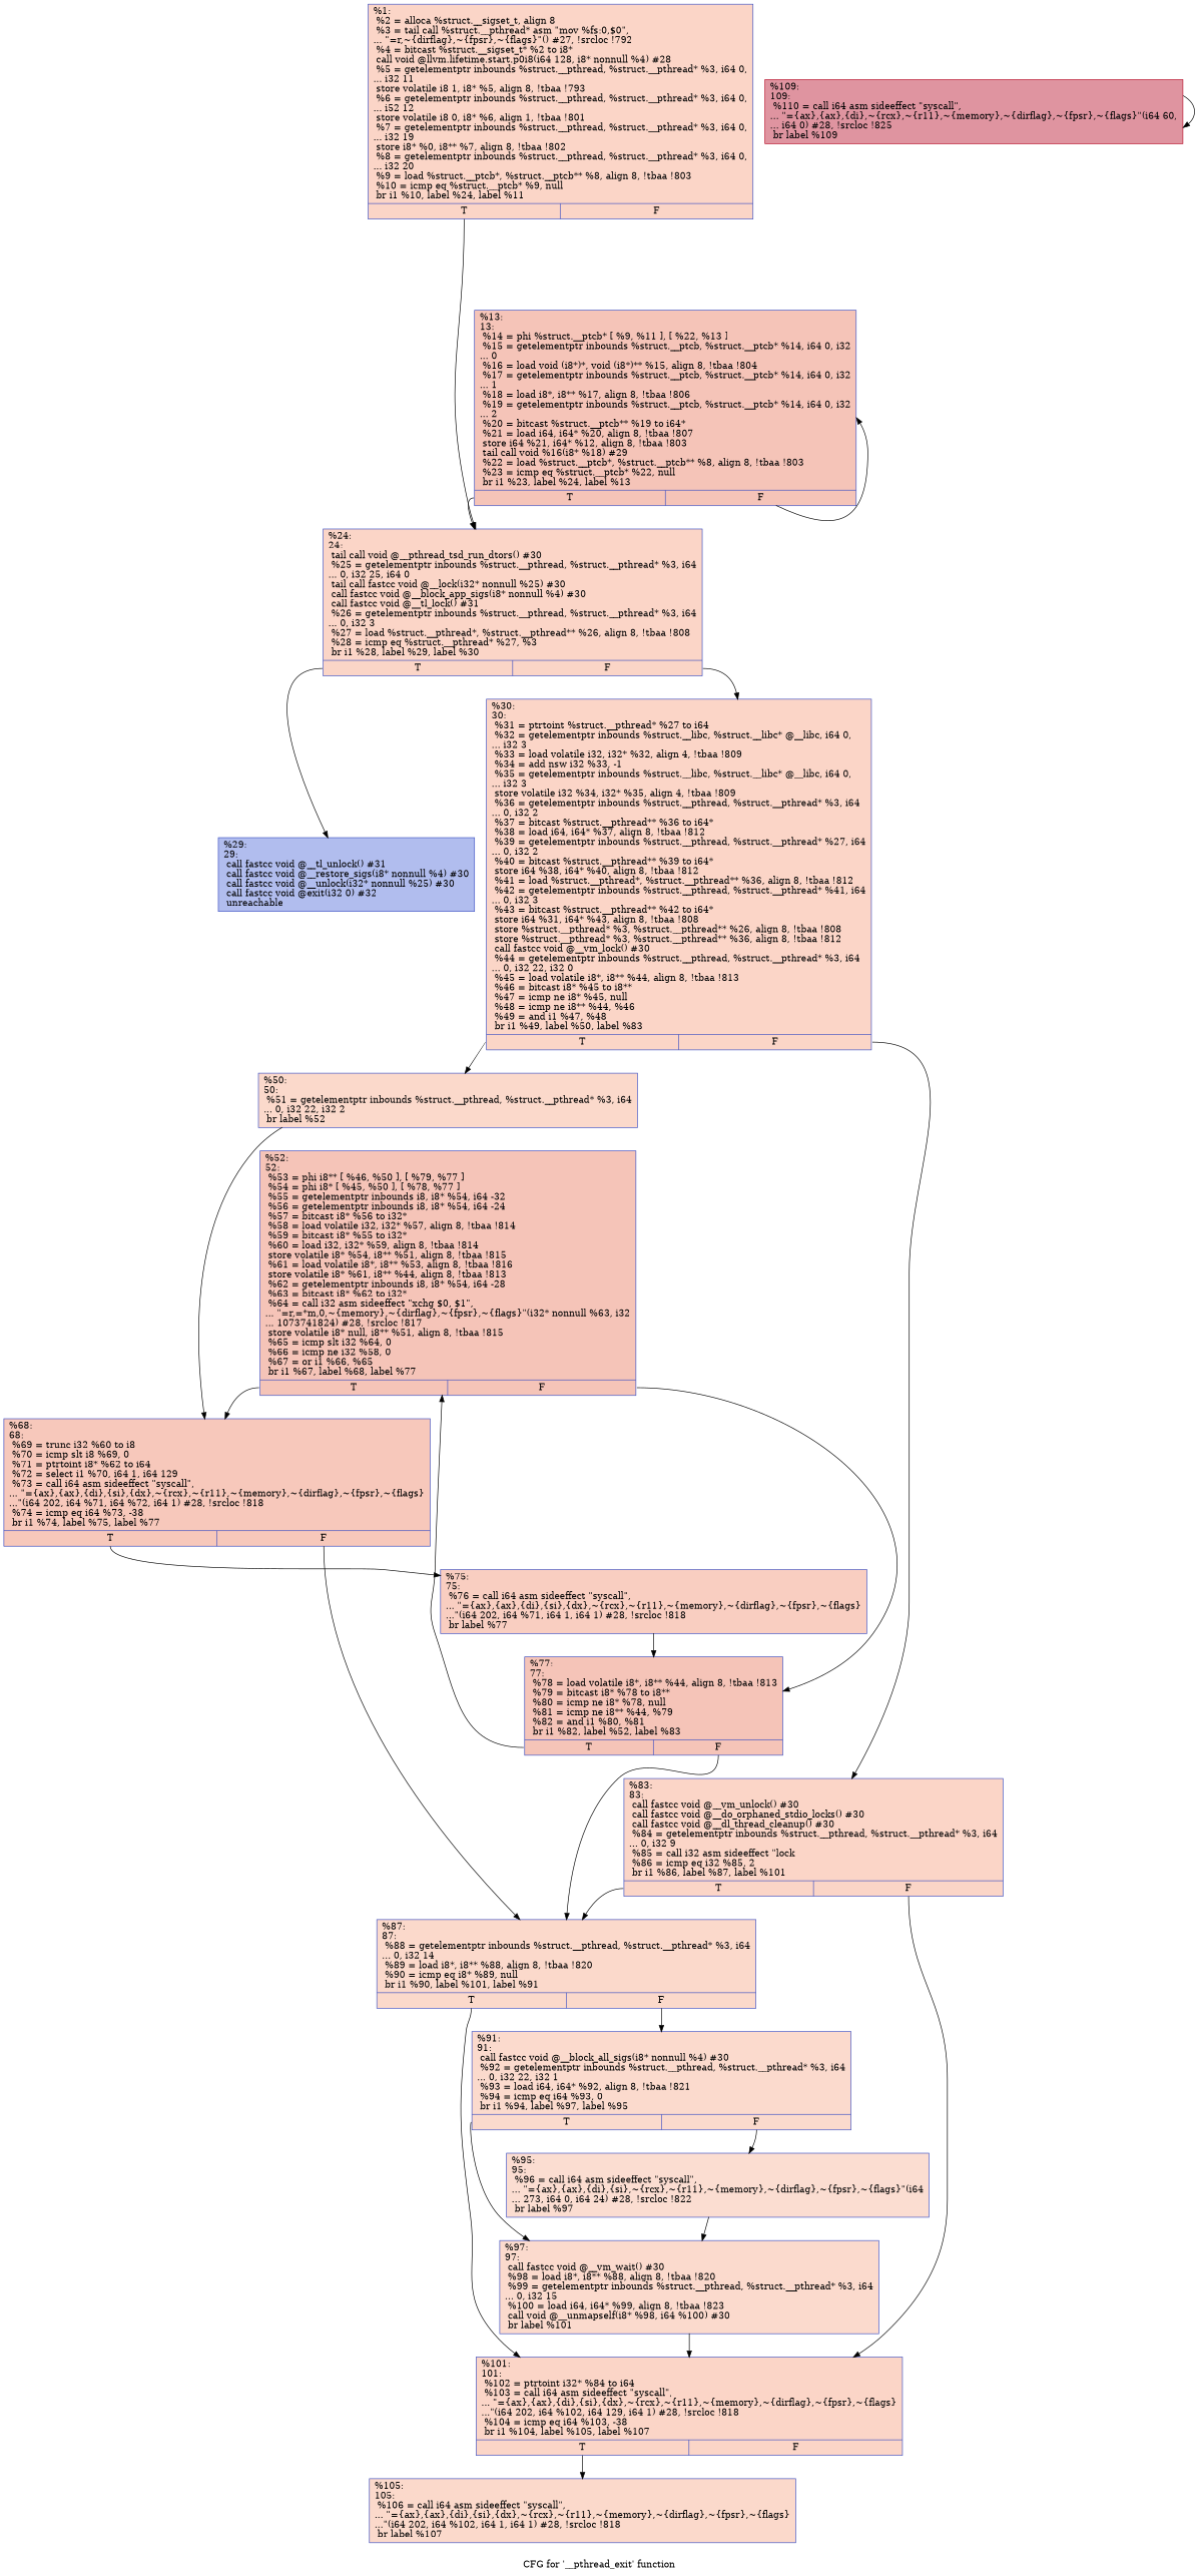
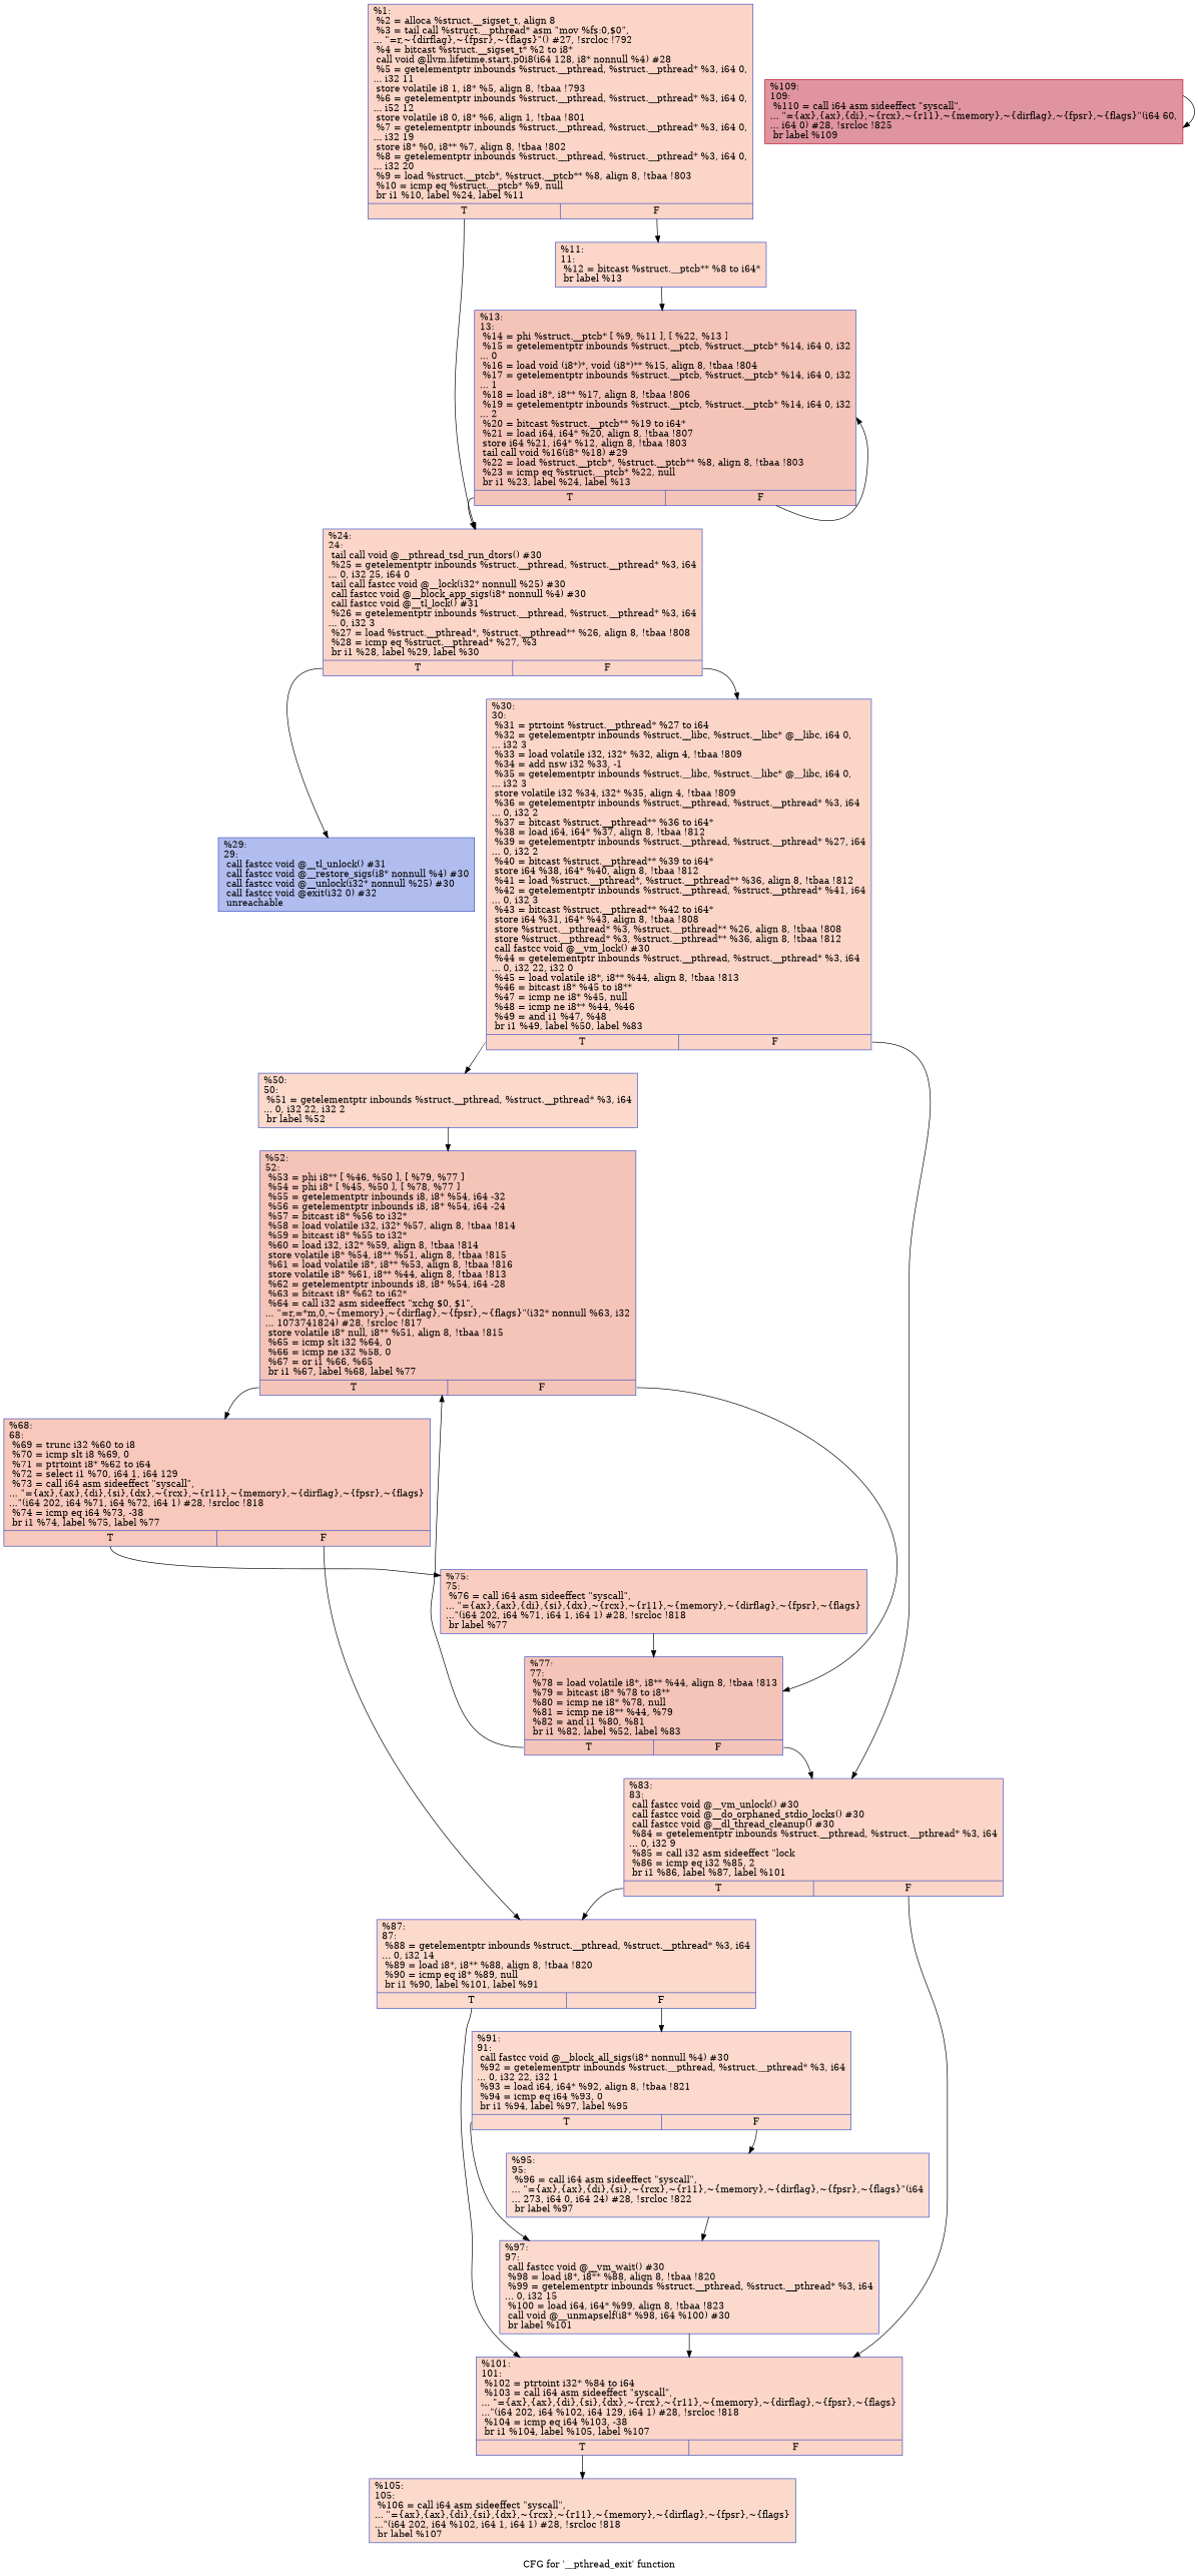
  digraph {
    label="CFG for '__pthread_exit' function"
    node [color="#3d50c3ff" fillcolor="#f5a08170" shape=record style=filled]
    edge [tailport=s0]
    n1 [label="{%1:\l  %2 = alloca %struct.__sigset_t, align 8\l  %3 = tail call %struct.__pthread* asm \"mov %fs:0,$0\",\l... \"=r,~\{dirflag\},~\{fpsr\},~\{flags\}\"() #27, !srcloc !792\l  %4 = bitcast %struct.__sigset_t* %2 to i8*\l  call void @llvm.lifetime.start.p0i8(i64 128, i8* nonnull %4) #28\l  %5 = getelementptr inbounds %struct.__pthread, %struct.__pthread* %3, i64 0,\l... i32 11\l  store volatile i8 1, i8* %5, align 8, !tbaa !793\l  %6 = getelementptr inbounds %struct.__pthread, %struct.__pthread* %3, i64 0,\l... i52 12\l  store volatile i8 0, i8* %6, align 1, !tbaa !801\l  %7 = getelementptr inbounds %struct.__pthread, %struct.__pthread* %3, i64 0,\l... i32 19\l  store i8* %0, i8** %7, align 8, !tbaa !802\l  %8 = getelementptr inbounds %struct.__pthread, %struct.__pthread* %3, i64 0,\l... i32 20\l  %9 = load %struct.__ptcb*, %struct.__ptcb** %8, align 8, !tbaa !803\l  %10 = icmp eq %struct.__ptcb* %9, null\l  br i1 %10, label %24, label %11\l|{<s0>T|<s1>F}}"]
    n2 [label="{%24:\l24:                                               \l  tail call void @__pthread_tsd_run_dtors() #30\l  %25 = getelementptr inbounds %struct.__pthread, %struct.__pthread* %3, i64\l... 0, i32 25, i64 0\l  tail call fastcc void @__lock(i32* nonnull %25) #30\l  call fastcc void @__block_app_sigs(i8* nonnull %4) #30\l  call fastcc void @__tl_lock() #31\l  %26 = getelementptr inbounds %struct.__pthread, %struct.__pthread* %3, i64\l... 0, i32 3\l  %27 = load %struct.__pthread*, %struct.__pthread** %26, align 8, !tbaa !808\l  %28 = icmp eq %struct.__pthread* %27, %3\l  br i1 %28, label %29, label %30\l|{<s0>T|<s1>F}}"]
+   n3 [fillcolor="#f6a38570" label="{%11:\l11:                                               \l  %12 = bitcast %struct.__ptcb** %8 to i64*\l  br label %13\l}"]
    n4 [fillcolor="#4f69d970" label="{%29:\l29:                                               \l  call fastcc void @__tl_unlock() #31\l  call fastcc void @__restore_sigs(i8* nonnull %4) #30\l  call fastcc void @__unlock(i32* nonnull %25) #30\l  call fastcc void @exit(i32 0) #32\l  unreachable\l}"]
    n5 [label="{%30:\l30:                                               \l  %31 = ptrtoint %struct.__pthread* %27 to i64\l  %32 = getelementptr inbounds %struct.__libc, %struct.__libc* @__libc, i64 0,\l... i32 3\l  %33 = load volatile i32, i32* %32, align 4, !tbaa !809\l  %34 = add nsw i32 %33, -1\l  %35 = getelementptr inbounds %struct.__libc, %struct.__libc* @__libc, i64 0,\l... i32 3\l  store volatile i32 %34, i32* %35, align 4, !tbaa !809\l  %36 = getelementptr inbounds %struct.__pthread, %struct.__pthread* %3, i64\l... 0, i32 2\l  %37 = bitcast %struct.__pthread** %36 to i64*\l  %38 = load i64, i64* %37, align 8, !tbaa !812\l  %39 = getelementptr inbounds %struct.__pthread, %struct.__pthread* %27, i64\l... 0, i32 2\l  %40 = bitcast %struct.__pthread** %39 to i64*\l  store i64 %38, i64* %40, align 8, !tbaa !812\l  %41 = load %struct.__pthread*, %struct.__pthread** %36, align 8, !tbaa !812\l  %42 = getelementptr inbounds %struct.__pthread, %struct.__pthread* %41, i64\l... 0, i32 3\l  %43 = bitcast %struct.__pthread** %42 to i64*\l  store i64 %31, i64* %43, align 8, !tbaa !808\l  store %struct.__pthread* %3, %struct.__pthread** %26, align 8, !tbaa !808\l  store %struct.__pthread* %3, %struct.__pthread** %36, align 8, !tbaa !812\l  call fastcc void @__vm_lock() #30\l  %44 = getelementptr inbounds %struct.__pthread, %struct.__pthread* %3, i64\l... 0, i32 22, i32 0\l  %45 = load volatile i8*, i8** %44, align 8, !tbaa !813\l  %46 = bitcast i8* %45 to i8**\l  %47 = icmp ne i8* %45, null\l  %48 = icmp ne i8** %44, %46\l  %49 = and i1 %47, %48\l  br i1 %49, label %50, label %83\l|{<s0>T|<s1>F}}"]
    n6 [fillcolor="#e97a5f70" label="{%13:\l13:                                               \l  %14 = phi %struct.__ptcb* [ %9, %11 ], [ %22, %13 ]\l  %15 = getelementptr inbounds %struct.__ptcb, %struct.__ptcb* %14, i64 0, i32\l... 0\l  %16 = load void (i8*)*, void (i8*)** %15, align 8, !tbaa !804\l  %17 = getelementptr inbounds %struct.__ptcb, %struct.__ptcb* %14, i64 0, i32\l... 1\l  %18 = load i8*, i8** %17, align 8, !tbaa !806\l  %19 = getelementptr inbounds %struct.__ptcb, %struct.__ptcb* %14, i64 0, i32\l... 2\l  %20 = bitcast %struct.__ptcb** %19 to i64*\l  %21 = load i64, i64* %20, align 8, !tbaa !807\l  store i64 %21, i64* %12, align 8, !tbaa !803\l  tail call void %16(i8* %18) #29\l  %22 = load %struct.__ptcb*, %struct.__ptcb** %8, align 8, !tbaa !803\l  %23 = icmp eq %struct.__ptcb* %22, null\l  br i1 %23, label %24, label %13\l|{<s0>T|<s1>F}}"]
    n7 [fillcolor="#f7a88970" label="{%50:\l50:                                               \l  %51 = getelementptr inbounds %struct.__pthread, %struct.__pthread* %3, i64\l... 0, i32 22, i32 2\l  br label %52\l}"]
    n8 [label="{%83:\l83:                                               \l  call fastcc void @__vm_unlock() #30\l  call fastcc void @__do_orphaned_stdio_locks() #30\l  call fastcc void @__dl_thread_cleanup() #30\l  %84 = getelementptr inbounds %struct.__pthread, %struct.__pthread* %3, i64\l... 0, i32 9\l  %85 = call i32 asm sideeffect \"lock \l  %86 = icmp eq i32 %85, 2\l  br i1 %86, label %87, label %101\l|{<s0>T|<s1>F}}"]
-   n9 [fillcolor="#e97a5f70" label="{%52:\l52:                                               \l  %53 = phi i8** [ %46, %50 ], [ %79, %77 ]\l  %54 = phi i8* [ %45, %50 ], [ %78, %77 ]\l  %55 = getelementptr inbounds i8, i8* %54, i64 -32\l  %56 = getelementptr inbounds i8, i8* %54, i64 -24\l  %57 = bitcast i8* %56 to i32*\l  %58 = load volatile i32, i32* %57, align 8, !tbaa !814\l  %59 = bitcast i8* %55 to i32*\l  %60 = load i32, i32* %59, align 8, !tbaa !814\l  store volatile i8* %54, i8** %51, align 8, !tbaa !815\l  %61 = load volatile i8*, i8** %53, align 8, !tbaa !816\l  store volatile i8* %61, i8** %44, align 8, !tbaa !813\l  %62 = getelementptr inbounds i8, i8* %54, i64 -28\l  %63 = bitcast i8* %62 to i32*\l  %64 = call i32 asm sideeffect \"xchg $0, $1\",\l... \"=r,=*m,0,~\{memory\},~\{dirflag\},~\{fpsr\},~\{flags\}\"(i32* nonnull %63, i32\l... 1073741824) #28, !srcloc !817\l  store volatile i8* null, i8** %51, align 8, !tbaa !815\l  %65 = icmp slt i32 %64, 0\l  %66 = icmp ne i32 %58, 0\l  %67 = or i1 %66, %65\l  br i1 %67, label %68, label %77\l|{<s0>T|<s1>F}}"]
+   n9 [fillcolor="#e97a5f70" label="{%52:\l52:                                               \l  %53 = phi i8** [ %46, %50 ], [ %79, %77 ]\l  %54 = phi i8* [ %45, %50 ], [ %78, %77 ]\l  %55 = getelementptr inbounds i8, i8* %54, i64 -32\l  %56 = getelementptr inbounds i8, i8* %54, i64 -24\l  %57 = bitcast i8* %56 to i32*\l  %58 = load volatile i32, i32* %57, align 8, !tbaa !814\l  %59 = bitcast i8* %55 to i32*\l  %60 = load i32, i32* %59, align 8, !tbaa !814\l  store volatile i8* %54, i8** %51, align 8, !tbaa !815\l  %61 = load volatile i8*, i8** %53, align 8, !tbaa !816\l  store volatile i8* %61, i8** %44, align 8, !tbaa !813\l  %62 = getelementptr inbounds i8, i8* %54, i64 -28\l  %63 = bitcast i8* %62 to i62*\l  %64 = call i32 asm sideeffect \"xchg $0, $1\",\l... \"=r,=*m,0,~\{memory\},~\{dirflag\},~\{fpsr\},~\{flags\}\"(i32* nonnull %63, i32\l... 1073741824) #28, !srcloc !817\l  store volatile i8* null, i8** %51, align 8, !tbaa !815\l  %65 = icmp slt i32 %64, 0\l  %66 = icmp ne i32 %58, 0\l  %67 = or i1 %66, %65\l  br i1 %67, label %68, label %77\l|{<s0>T|<s1>F}}"]
    n10 [fillcolor="#f7a88970" label="{%87:\l87:                                               \l  %88 = getelementptr inbounds %struct.__pthread, %struct.__pthread* %3, i64\l... 0, i32 14\l  %89 = load i8*, i8** %88, align 8, !tbaa !820\l  %90 = icmp eq i8* %89, null\l  br i1 %90, label %101, label %91\l|{<s0>T|<s1>F}}"]
    n11 [label="{%101:\l101:                                              \l  %102 = ptrtoint i32* %84 to i64\l  %103 = call i64 asm sideeffect \"syscall\",\l... \"=\{ax\},\{ax\},\{di\},\{si\},\{dx\},~\{rcx\},~\{r11\},~\{memory\},~\{dirflag\},~\{fpsr\},~\{flags\}\l...\"(i64 202, i64 %102, i64 129, i64 1) #28, !srcloc !818\l  %104 = icmp eq i64 %103, -38\l  br i1 %104, label %105, label %107\l|{<s0>T|<s1>F}}"]
    n12 [fillcolor="#ed836670" label="{%68:\l68:                                               \l  %69 = trunc i32 %60 to i8\l  %70 = icmp slt i8 %69, 0\l  %71 = ptrtoint i8* %62 to i64\l  %72 = select i1 %70, i64 1, i64 129\l  %73 = call i64 asm sideeffect \"syscall\",\l... \"=\{ax\},\{ax\},\{di\},\{si\},\{dx\},~\{rcx\},~\{r11\},~\{memory\},~\{dirflag\},~\{fpsr\},~\{flags\}\l...\"(i64 202, i64 %71, i64 %72, i64 1) #28, !srcloc !818\l  %74 = icmp eq i64 %73, -38\l  br i1 %74, label %75, label %77\l|{<s0>T|<s1>F}}"]
    n13 [fillcolor="#e97a5f70" label="{%77:\l77:                                               \l  %78 = load volatile i8*, i8** %44, align 8, !tbaa !813\l  %79 = bitcast i8* %78 to i8**\l  %80 = icmp ne i8* %78, null\l  %81 = icmp ne i8** %44, %79\l  %82 = and i1 %80, %81\l  br i1 %82, label %52, label %83\l|{<s0>T|<s1>F}}"]
    n14 [fillcolor="#f7ac8e70" label="{%91:\l91:                                               \l  call fastcc void @__block_all_sigs(i8* nonnull %4) #30\l  %92 = getelementptr inbounds %struct.__pthread, %struct.__pthread* %3, i64\l... 0, i32 22, i32 1\l  %93 = load i64, i64* %92, align 8, !tbaa !821\l  %94 = icmp eq i64 %93, 0\l  br i1 %94, label %97, label %95\l|{<s0>T|<s1>F}}"]
    n15 [fillcolor="#f7a88970" label="{%105:\l105:                                              \l  %106 = call i64 asm sideeffect \"syscall\",\l... \"=\{ax\},\{ax\},\{di\},\{si\},\{dx\},~\{rcx\},~\{r11\},~\{memory\},~\{dirflag\},~\{fpsr\},~\{flags\}\l...\"(i64 202, i64 %102, i64 1, i64 1) #28, !srcloc !818\l  br label %107\l}"]
    n16 [fillcolor="#f2907270" label="{%75:\l75:                                               \l  %76 = call i64 asm sideeffect \"syscall\",\l... \"=\{ax\},\{ax\},\{di\},\{si\},\{dx\},~\{rcx\},~\{r11\},~\{memory\},~\{dirflag\},~\{fpsr\},~\{flags\}\l...\"(i64 202, i64 %71, i64 1, i64 1) #28, !srcloc !818\l  br label %77\l}"]
    n17 [fillcolor="#f7ac8e70" label="{%97:\l97:                                               \l  call fastcc void @__vm_wait() #30\l  %98 = load i8*, i8** %88, align 8, !tbaa !820\l  %99 = getelementptr inbounds %struct.__pthread, %struct.__pthread* %3, i64\l... 0, i32 15\l  %100 = load i64, i64* %99, align 8, !tbaa !823\l  call void @__unmapself(i8* %98, i64 %100) #30\l  br label %101\l}"]
    n18 [fillcolor="#f7b39670" label="{%95:\l95:                                               \l  %96 = call i64 asm sideeffect \"syscall\",\l... \"=\{ax\},\{ax\},\{di\},\{si\},~\{rcx\},~\{r11\},~\{memory\},~\{dirflag\},~\{fpsr\},~\{flags\}\"(i64\l... 273, i64 0, i64 24) #28, !srcloc !822\l  br label %97\l}"]
    n19 [color="#b70d28ff" fillcolor="#b70d2870" label="{%109:\l109:                                              \l  %110 = call i64 asm sideeffect \"syscall\",\l... \"=\{ax\},\{ax\},\{di\},~\{rcx\},~\{r11\},~\{memory\},~\{dirflag\},~\{fpsr\},~\{flags\}\"(i64 60,\l... i64 0) #28, !srcloc !825\l  br label %109\l}"]
    n1 -> n2
+   n1 -> n3 [tailport=s1]
    n2 -> n4
    n2 -> n5 [tailport=s1]
+   n3 -> n6
    n5 -> n7
    n5 -> n8 [tailport=s1]
    n6 -> n2
    n6 -> n6 [tailport=s1]
-   n7 -> n12
+   n7 -> n9
    n8 -> n10
    n8 -> n11 [tailport=s1]
    n9 -> n12
    n9 -> n13 [tailport=s1]
    n10 -> n11
    n10 -> n14 [tailport=s1]
    n11 -> n15
    n12 -> n10 [tailport=s1]
    n12 -> n16
-   n13 -> n10 [tailport=s1]
+   n13 -> n8 [tailport=s1]
    n13 -> n9
    n14 -> n17
    n14 -> n18 [tailport=s1]
    n16 -> n13
    n17 -> n11
    n18 -> n17
    n19 -> n19
  }
